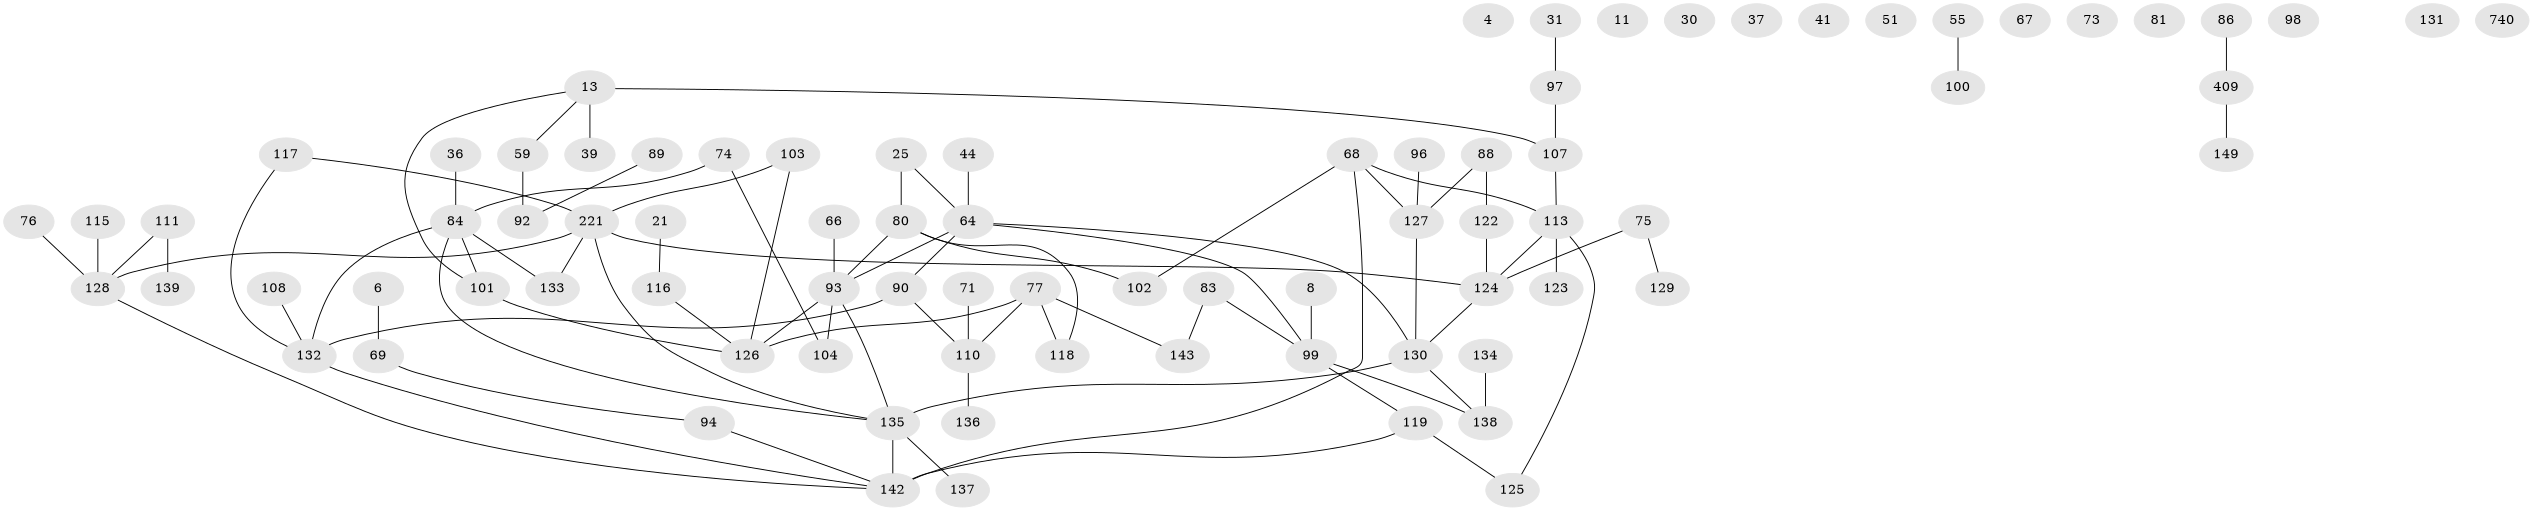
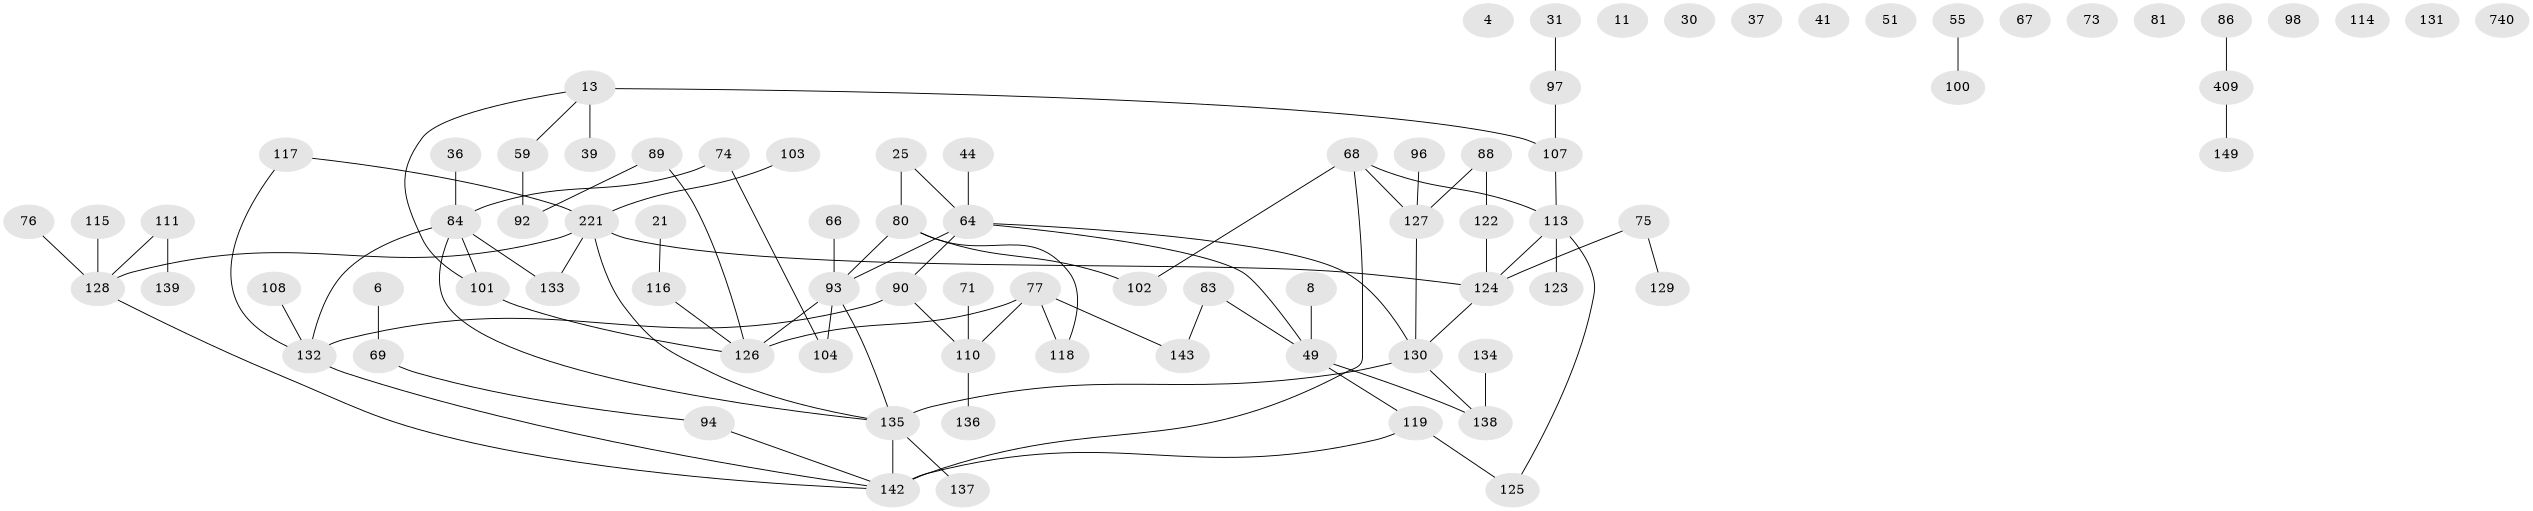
  graph {
    node [color=gray90 style=filled]
    4
    6
    69
    94
-   99 [super="+23+42"]
+   99 [super="+23+42" label=49]
    119 [super="+105"]
    138 [super="+52+106"]
    8
    11
    13
    39
    59
    101 [super="+47"]
    107 [super="+45"]
    92 [super="+56"]
    126 [super="+22+65"]
    113 [super="+60+62"]
    21
    116
    25 [super="+1"]
    64 [super="+61+3"]
    80
    90 [super="+9"]
    93 [super="+34+85"]
    130 [super="+14+78"]
    102
    118
    133 [super="+91"]
    30
    31
    97
    84 [super="+28"]
    132 [super="+24+58"]
    135 [super="+5+112+70"]
    36
    37
    41
    44
    51
    55
    100
    110
    104
    66
    67
    68 [super="+20"]
    127
    142 [super="+2+120"]
    124 [super="+72"]
    123
    125
    71
    136
    73
    74
    75
    129
    128 [super="+40"]
    76
    77 [super="+33+54"]
    143
    81
    83 [super="+10"]
    137
    n65 [label=409]
    86
    n67 [label=149]
    88
    122
    89
    115
    117 [super="+50"]
    n73 [label=221 super="+7+29+48"]
    96
    98
    103
    108
    111
    139
+   114
    131
    134
    n83 [label=740]
    6 -- 69
    69 -- 94
    94 -- 142
    99 -- 119
    99 -- 138
    119 -- 142 [weight=2]
    119 -- 125
    8 -- 99
    13 -- 39
    13 -- 59
    13 -- 101
    13 -- 107 [weight=2]
    59 -- 92
    101 -- 126
    107 -- 113
    113 -- 124
    113 -- 123
    113 -- 125
    21 -- 116
    116 -- 126
    25 -- 64
    25 -- 80
    64 -- 99
    64 -- 90 [weight=3]
    64 -- 93 [weight=2]
    64 -- 130
    80 -- 93
    80 -- 102
    80 -- 118
    90 -- 132
    90 -- 110
    93 -- 126 [weight=2]
    93 -- 135
    93 -- 104
    130 -- 138
    130 -- 135 [weight=2]
    31 -- 97
    97 -- 107 [weight=2]
    84 -- 101
    84 -- 133 [weight=2]
    84 -- 132
    84 -- 135
    132 -- 142
    135 -- 142
    135 -- 137
    36 -- 84
    44 -- 64
    55 -- 100
    110 -- 136
    66 -- 93
    68 -- 113
    68 -- 102
    68 -- 127 [weight=2]
    68 -- 142 [weight=2]
    127 -- 130
    124 -- 130
    71 -- 110
    74 -- 84
    74 -- 104
    75 -- 124
    75 -- 129
    128 -- 142
    76 -- 128
    77 -- 126
    77 -- 118
    77 -- 110
    77 -- 143
    83 -- 99
    83 -- 143
    n65 -- n67
    86 -- n65
    88 -- 127
    88 -- 122
    122 -- 124
    89 -- 92
    115 -- 128 [weight=2]
    117 -- 132
    117 -- n73
    n73 -- 133
    n73 -- 135
    n73 -- 124
    n73 -- 128
    96 -- 127
-   103 -- 126
+   89 -- 126
    103 -- n73
    108 -- 132
    111 -- 128
    111 -- 139
    134 -- 138
  }
